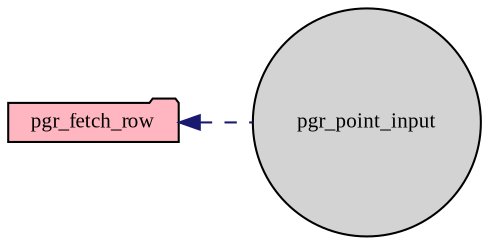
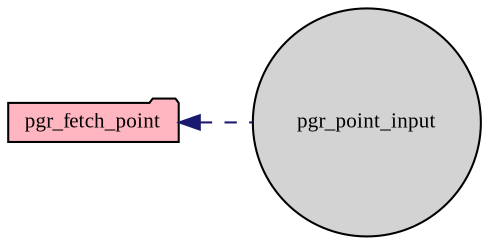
  digraph {
    rankdir=LR
    fontname="Liberation Serif"
    node [color=black fontname="Liberation Serif" fontsize=10 style=filled]
-   n1 [fillcolor=lightpink fontcolor=black height=0.2 label=pgr_fetch_row shape=folder width=0.4]
+   n1 [fillcolor=lightpink fontcolor=black height=0.2 label=pgr_fetch_point shape=folder width=0.4]
    n2 [fillcolor=lightgrey height=0.2 label=pgr_point_input shape=circle width=0.4]
    n1 -> n2 [color=midnightblue dir=back fontname="Liberation Serif" fontsize=10 labelfontname=Helvetica labelfontsize=10 style=dashed]
  }
